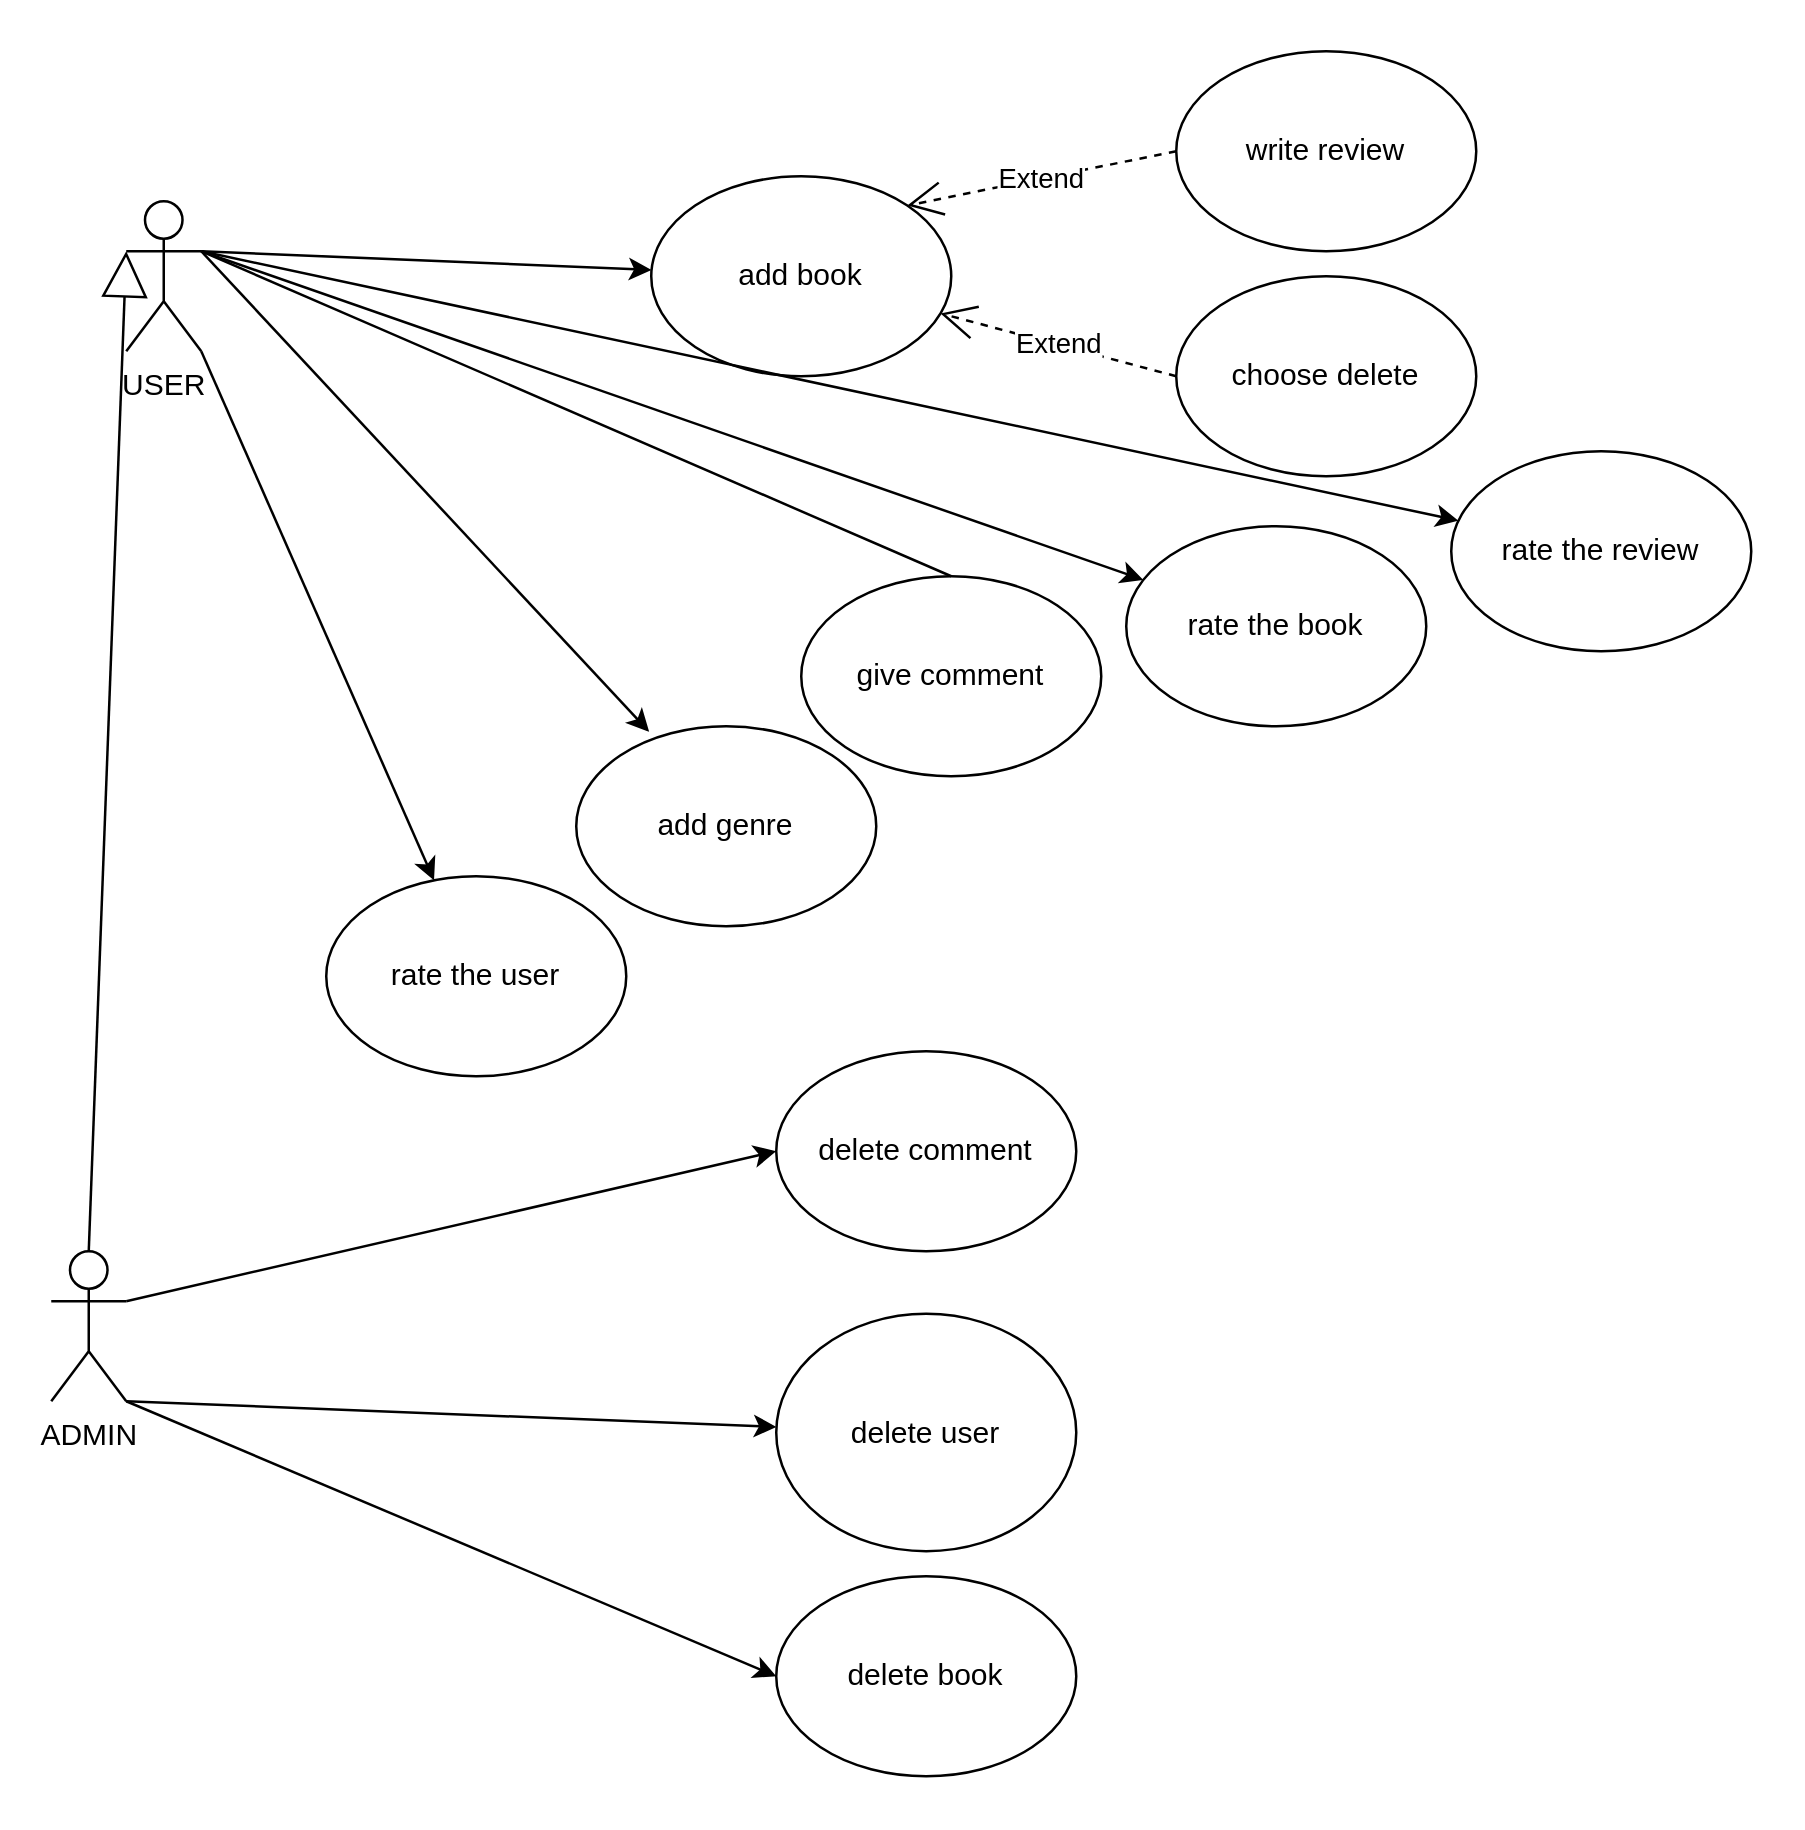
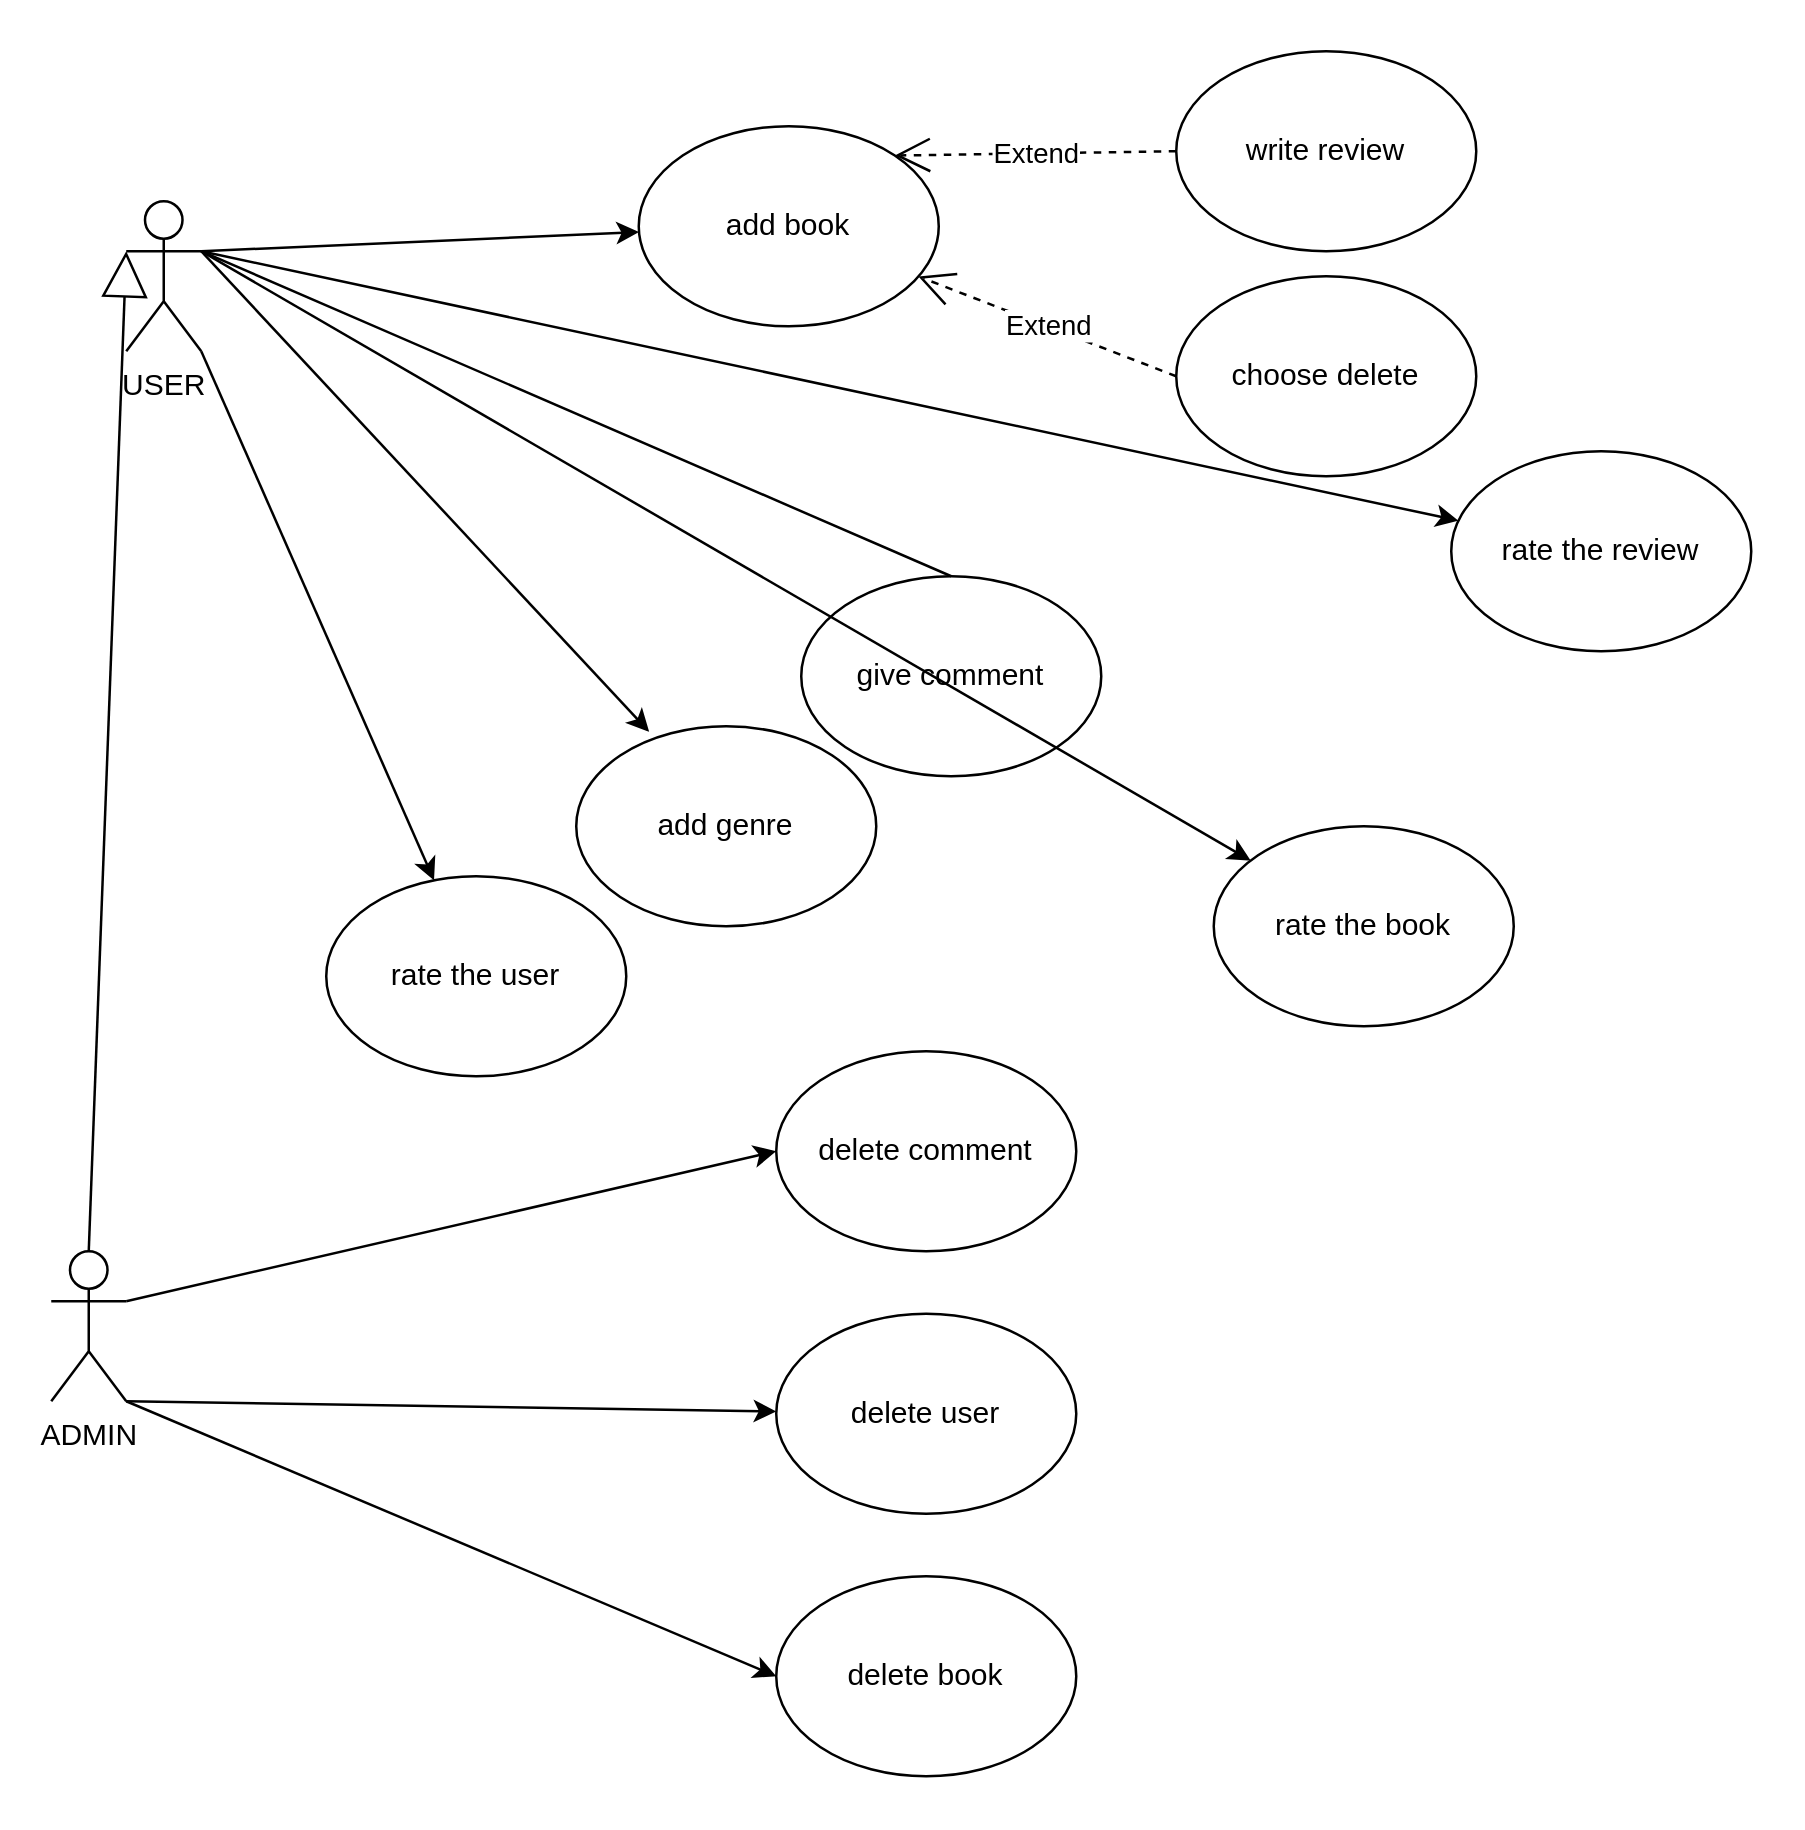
  <mxCell id="0" />
  <mxCell id="1" parent="0" />
  <mxCell id="2" style="edgeStyle=none;rounded=0;orthogonalLoop=1;jettySize=auto;html=1;exitX=1;exitY=0.333;exitDx=0;exitDy=0;exitPerimeter=0;entryX=0;entryY=0.5;entryDx=0;entryDy=0;" edge="1" parent="1" source="5" target="12"><mxGeometry relative="1" as="geometry" /></mxCell>
  <mxCell id="3" style="edgeStyle=none;rounded=0;orthogonalLoop=1;jettySize=auto;html=1;exitX=1;exitY=1;exitDx=0;exitDy=0;exitPerimeter=0;" edge="1" parent="1" source="5" target="11"><mxGeometry relative="1" as="geometry" /></mxCell>
  <mxCell id="4" style="edgeStyle=none;rounded=0;orthogonalLoop=1;jettySize=auto;html=1;exitX=1;exitY=1;exitDx=0;exitDy=0;exitPerimeter=0;entryX=0;entryY=0.5;entryDx=0;entryDy=0;" edge="1" parent="1" source="5" target="26"><mxGeometry relative="1" as="geometry" /></mxCell>
  <mxCell id="5" value="ADMIN" style="shape=umlActor;verticalLabelPosition=bottom;verticalAlign=top;html=1;" vertex="1" parent="1"><mxGeometry x="20" y="500" width="30" height="60" as="geometry" /></mxCell>
- <mxCell id="6" value="add book" style="ellipse;whiteSpace=wrap;html=1;" vertex="1" parent="1"><mxGeometry x="260" y="70" width="120" height="80" as="geometry" /></mxCell>
- <mxCell id="7" value="rate the book" style="ellipse;whiteSpace=wrap;html=1;" vertex="1" parent="1"><mxGeometry x="450" y="210" width="120" height="80" as="geometry" /></mxCell>
+ <mxCell id="6" value="add book" style="ellipse;whiteSpace=wrap;html=1;" vertex="1" parent="1"><mxGeometry x="255" y="50" width="120" height="80" as="geometry" /></mxCell>
+ <mxCell id="7" value="rate the book" style="ellipse;whiteSpace=wrap;html=1;" vertex="1" parent="1"><mxGeometry x="485" y="330" width="120" height="80" as="geometry" /></mxCell>
  <mxCell id="8" value="rate the user" style="ellipse;whiteSpace=wrap;html=1;" vertex="1" parent="1"><mxGeometry x="130" y="350" width="120" height="80" as="geometry" /></mxCell>
  <mxCell id="9" value="rate the review" style="ellipse;whiteSpace=wrap;html=1;" vertex="1" parent="1"><mxGeometry x="580" y="180" width="120" height="80" as="geometry" /></mxCell>
  <mxCell id="10" value="give comment" style="ellipse;whiteSpace=wrap;html=1;" vertex="1" parent="1"><mxGeometry x="320" y="230" width="120" height="80" as="geometry" /></mxCell>
- <mxCell id="11" value="delete user" style="ellipse;whiteSpace=wrap;html=1;" vertex="1" parent="1"><mxGeometry x="310" y="525" width="120" height="95" as="geometry" /></mxCell>
+ <mxCell id="11" value="delete user" style="ellipse;whiteSpace=wrap;html=1;" vertex="1" parent="1"><mxGeometry x="310" y="525" width="120" height="80" as="geometry" /></mxCell>
  <mxCell id="12" value="delete comment" style="ellipse;whiteSpace=wrap;html=1;" vertex="1" parent="1"><mxGeometry x="310" y="420" width="120" height="80" as="geometry" /></mxCell>
  <mxCell id="13" value="write review" style="ellipse;whiteSpace=wrap;html=1;" vertex="1" parent="1"><mxGeometry x="470" width="120" height="80" as="geometry" y="20" /></mxCell>
  <mxCell id="14" value="choose delete" style="ellipse;whiteSpace=wrap;html=1;" vertex="1" parent="1"><mxGeometry x="470" y="110" width="120" height="80" as="geometry" /></mxCell>
  <mxCell id="15" value="Extend" style="endArrow=open;endSize=12;dashed=1;html=1;rounded=0;exitX=0;exitY=0.5;exitDx=0;exitDy=0;" edge="1" parent="1" source="14" target="6"><mxGeometry width="160" relative="1" as="geometry"><mxPoint x="410" y="200" as="sourcePoint" /><mxPoint x="480" y="260" as="targetPoint" /></mxGeometry></mxCell>
  <mxCell id="16" value="Extend" style="endArrow=open;endSize=12;dashed=1;html=1;rounded=0;exitX=0;exitY=0.5;exitDx=0;exitDy=0;entryX=1;entryY=0;entryDx=0;entryDy=0;" edge="1" parent="1" source="13" target="6"><mxGeometry width="160" relative="1" as="geometry"><mxPoint x="470" y="167.51" as="sourcePoint" /><mxPoint x="364.992" y="70.003" as="targetPoint" /></mxGeometry></mxCell>
  <mxCell id="17" style="rounded=0;orthogonalLoop=1;jettySize=auto;html=1;exitX=1;exitY=1;exitDx=0;exitDy=0;exitPerimeter=0;" edge="1" parent="1" source="23" target="8"><mxGeometry relative="1" as="geometry" /></mxCell>
  <mxCell id="18" style="edgeStyle=none;rounded=0;orthogonalLoop=1;jettySize=auto;html=1;exitX=1;exitY=0.333;exitDx=0;exitDy=0;exitPerimeter=0;" edge="1" parent="1" source="23" target="6"><mxGeometry relative="1" as="geometry" /></mxCell>
  <mxCell id="19" style="edgeStyle=none;rounded=0;orthogonalLoop=1;jettySize=auto;html=1;exitX=1;exitY=0.333;exitDx=0;exitDy=0;exitPerimeter=0;" edge="1" parent="1" source="23" target="9"><mxGeometry relative="1" as="geometry" /></mxCell>
  <mxCell id="20" style="edgeStyle=none;rounded=0;orthogonalLoop=1;jettySize=auto;html=1;exitX=1;exitY=0.333;exitDx=0;exitDy=0;exitPerimeter=0;" edge="1" parent="1" source="23" target="7"><mxGeometry relative="1" as="geometry" /></mxCell>
  <mxCell id="21" style="edgeStyle=none;rounded=0;orthogonalLoop=1;jettySize=auto;html=1;exitX=1;exitY=0.333;exitDx=0;exitDy=0;exitPerimeter=0;entryX=0.5;entryY=0;entryDx=0;entryDy=0;endArrow=none;" edge="1" parent="1" source="23" target="10"><mxGeometry relative="1" as="geometry" /></mxCell>
  <mxCell id="22" style="edgeStyle=none;rounded=0;orthogonalLoop=1;jettySize=auto;html=1;exitX=1;exitY=0.333;exitDx=0;exitDy=0;exitPerimeter=0;entryX=0.243;entryY=0.028;entryDx=0;entryDy=0;entryPerimeter=0;" edge="1" parent="1" source="23" target="25"><mxGeometry relative="1" as="geometry" /></mxCell>
  <mxCell id="23" value="USER" style="shape=umlActor;verticalLabelPosition=bottom;verticalAlign=top;html=1;" vertex="1" parent="1"><mxGeometry x="50" y="80" width="30" height="60" as="geometry" /></mxCell>
  <mxCell id="24" value="" style="endArrow=block;endSize=16;endFill=0;html=1;rounded=0;exitX=0.5;exitY=0;exitDx=0;exitDy=0;exitPerimeter=0;entryX=0;entryY=0.333;entryDx=0;entryDy=0;entryPerimeter=0;" edge="1" parent="1" source="5" target="23"><mxGeometry x="-1" y="-196" width="160" relative="1" as="geometry"><mxPoint x="330" y="440" as="sourcePoint" /><mxPoint x="40" y="140" as="targetPoint" /><mxPoint x="-1" y="10" as="offset" /></mxGeometry></mxCell>
  <mxCell id="25" value="add genre" style="ellipse;whiteSpace=wrap;html=1;" vertex="1" parent="1"><mxGeometry x="230" y="290" width="120" height="80" as="geometry" /></mxCell>
  <mxCell id="26" value="delete book" style="ellipse;whiteSpace=wrap;html=1;" vertex="1" parent="1"><mxGeometry x="310" y="630" width="120" height="80" as="geometry" /></mxCell>
